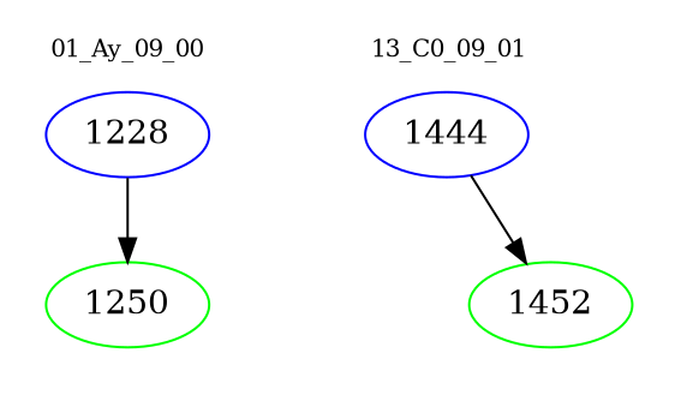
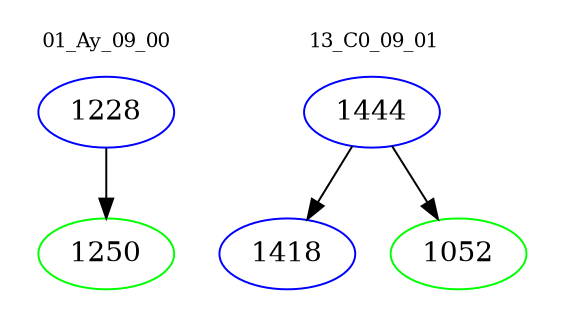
  digraph {
    node [color=blue]
    edge [color=black]
    n1 [label=1228]
    n2 [color=green label=1250]
    n3 [label=1444]
-   n5 [color=green label=1452]
+   n4 [label=1418]
+   n5 [color=green label=1052]
    subgraph cluster_1 {
      color=white
      fontsize=10
      label="01_Ay_09_00"
      n1
      n2
    }
    subgraph cluster_2 {
      color=white
      fontsize=10
      label="13_C0_09_01"
      n3
+     n4
      n5
    }
    n1 -> n2
+   n3 -> n4
    n3 -> n5
  }
